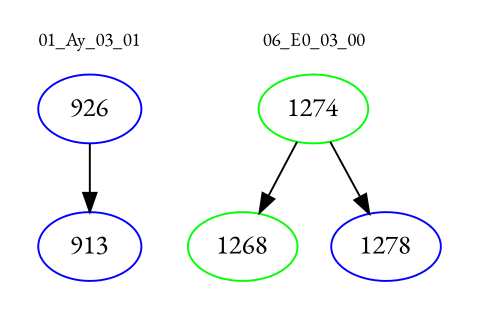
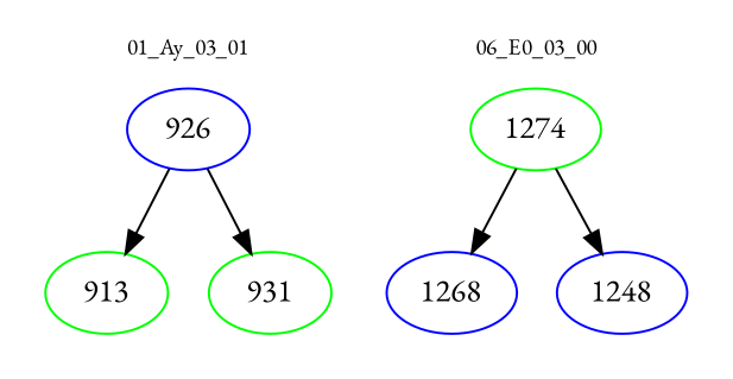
  digraph {
    fontname="EB Garamond"
    node [color=blue fontname="EB Garamond"]
    edge [color=black fontname="EB Garamond"]
    n1 [label=926]
-   n2 [label=913]
+   n2 [color=green label=913]
+   n3 [color=green label=931]
    n4 [color=green label=1274]
-   n5 [color=green label=1268]
-   n6 [label=1278]
+   n5 [label=1268]
+   n6 [label=1248]
    subgraph cluster_1 {
      color=white
      fontsize=10
      label="01_Ay_03_01"
      n1
      n2
+     n3
    }
    subgraph cluster_2 {
      color=white
      fontsize=10
      label="06_E0_03_00"
      n4
      n5
      n6
    }
    n1 -> n2
+   n1 -> n3
    n4 -> n5
    n4 -> n6
  }
